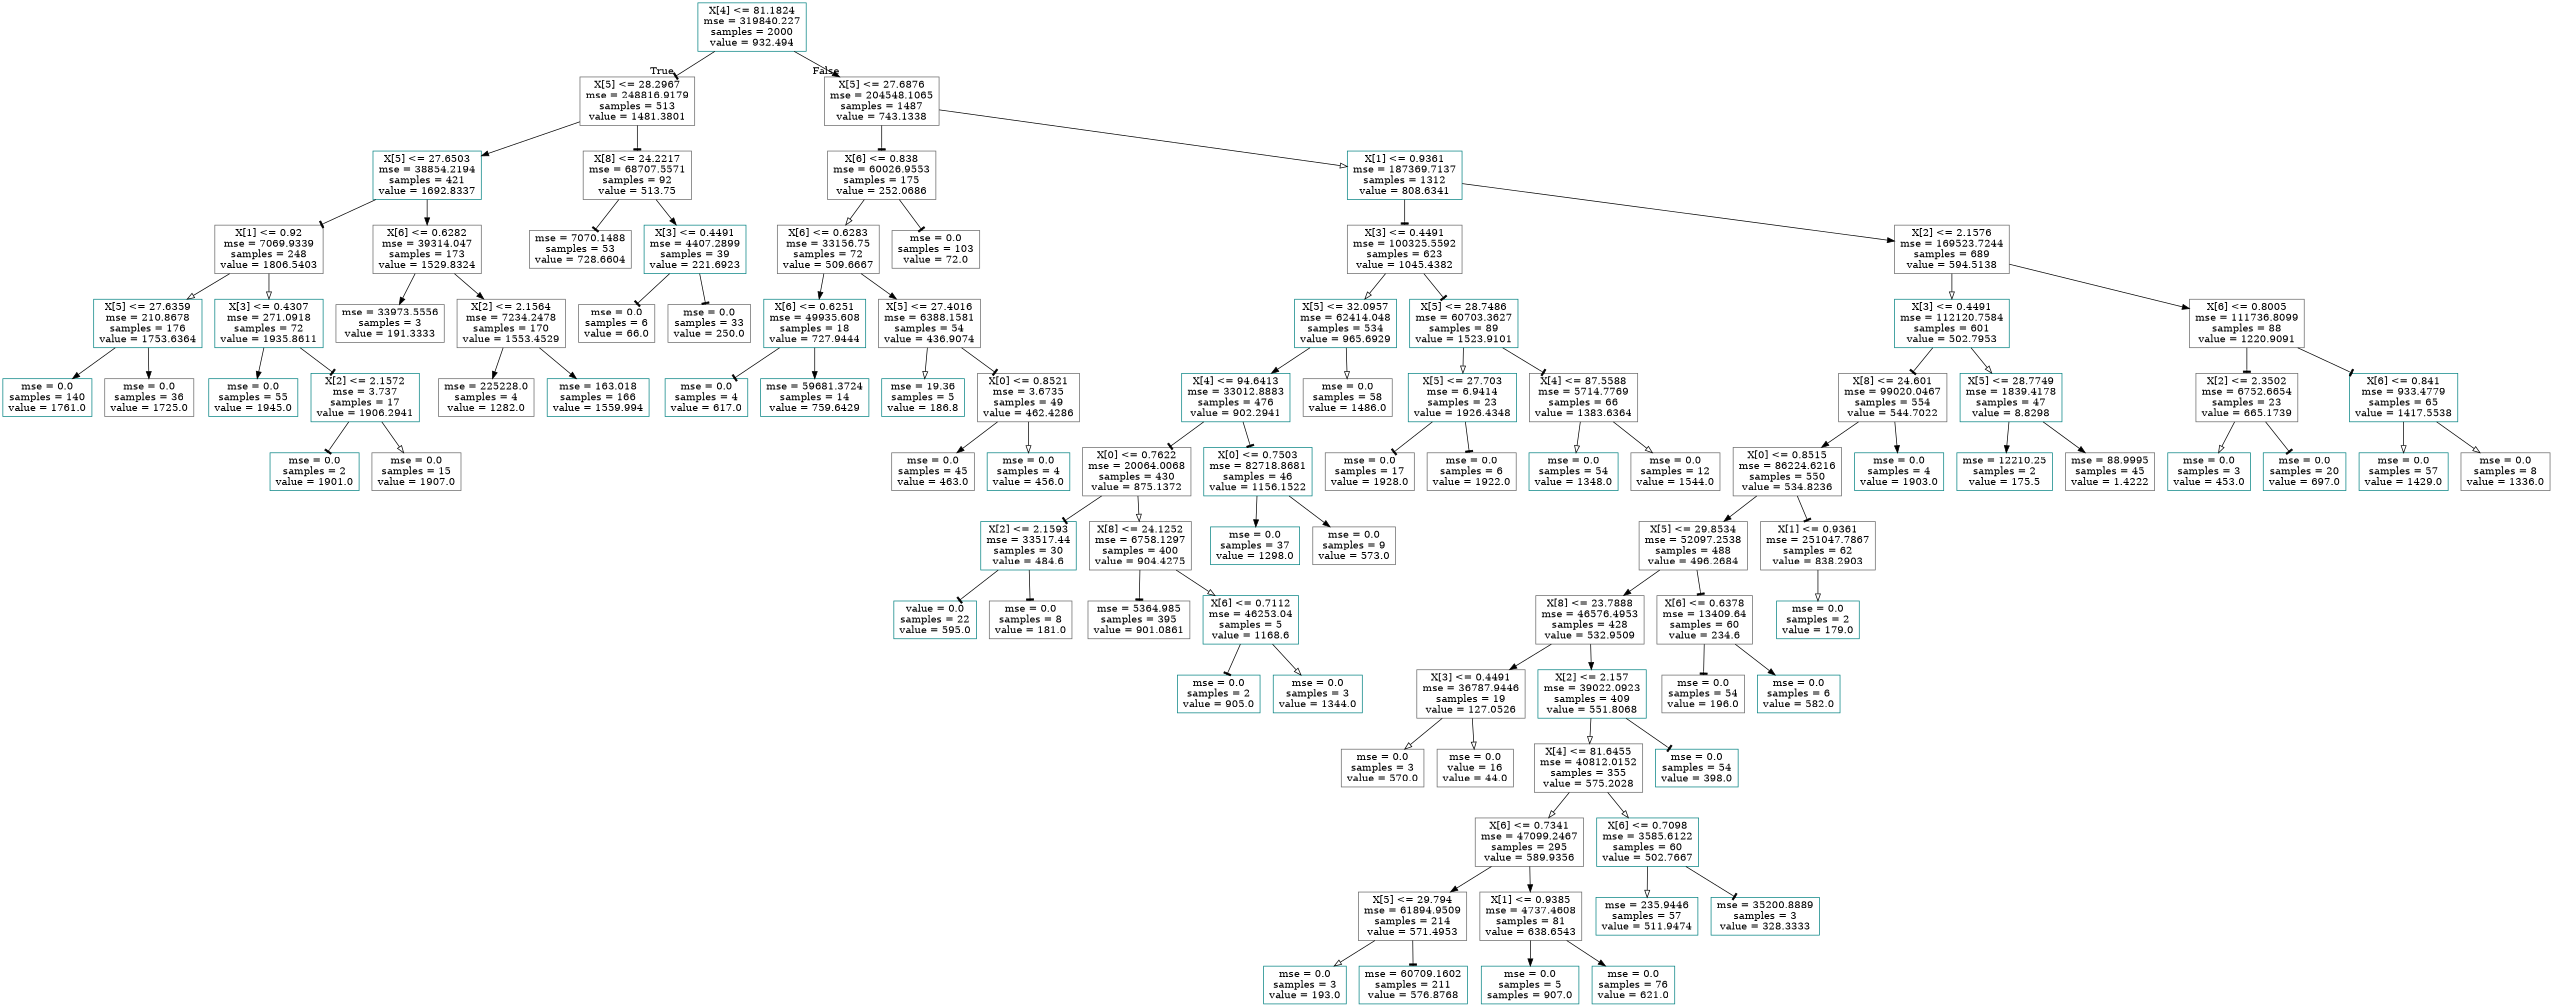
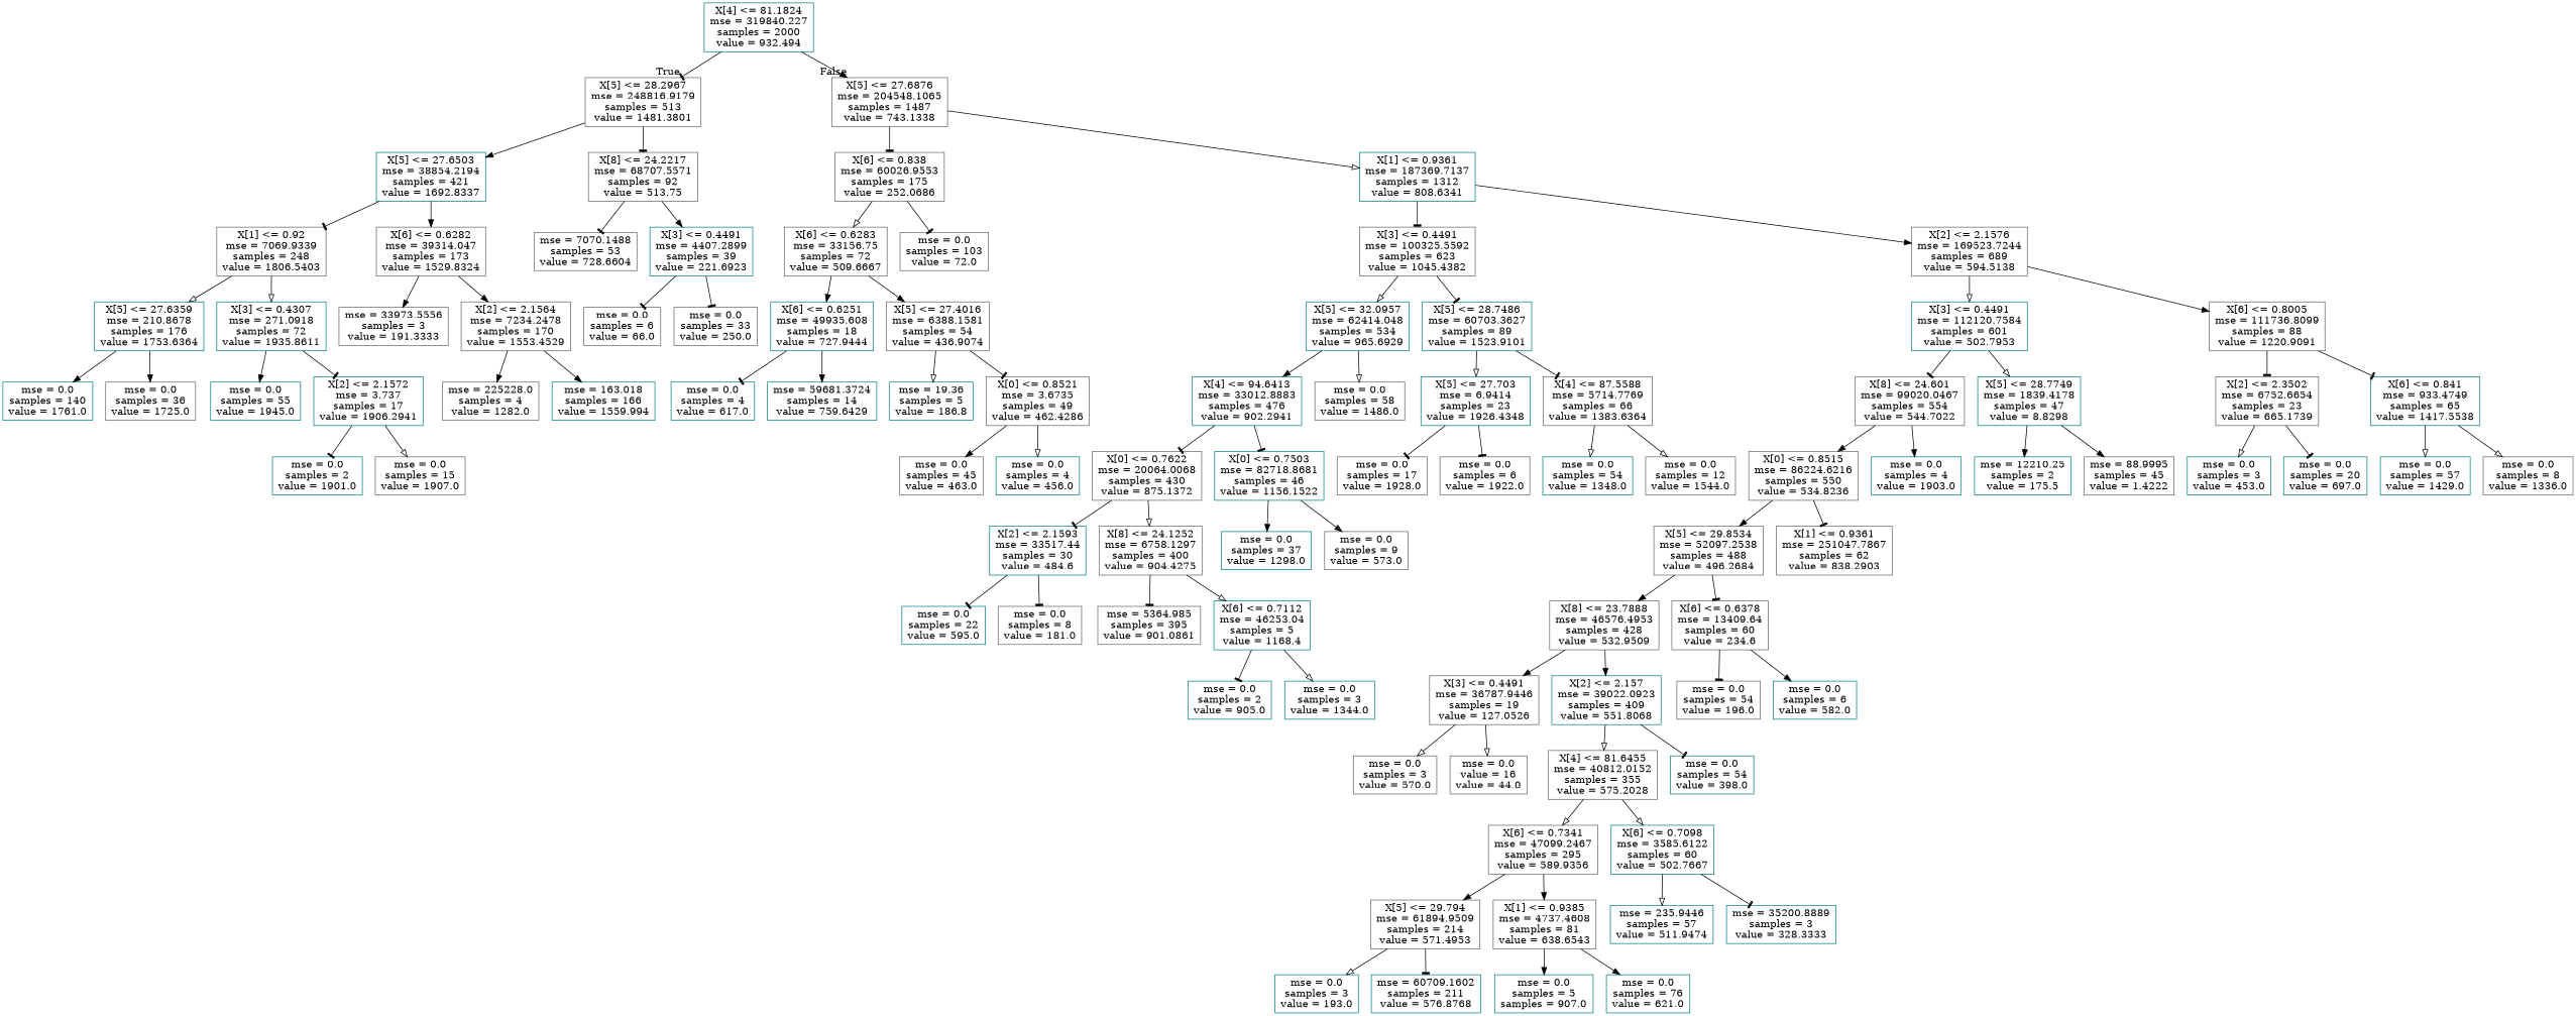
  digraph {
    node [color=gray40 shape=box]
    edge [arrowhead=tee]
    n1 [color=teal label="X[4] <= 81.1824\nmse = 319840.227\nsamples = 2000\nvalue = 932.494"]
    n2 [label="X[5] <= 28.2967\nmse = 248816.9179\nsamples = 513\nvalue = 1481.3801"]
    n3 [label="X[5] <= 27.6876\nmse = 204548.1065\nsamples = 1487\nvalue = 743.1338"]
    n4 [color=teal label="X[5] <= 27.6503\nmse = 38854.2194\nsamples = 421\nvalue = 1692.8337"]
    n5 [label="X[8] <= 24.2217\nmse = 68707.5571\nsamples = 92\nvalue = 513.75"]
    n6 [label="X[6] <= 0.838\nmse = 60026.9553\nsamples = 175\nvalue = 252.0686"]
    n7 [color=teal label="X[1] <= 0.9361\nmse = 187369.7137\nsamples = 1312\nvalue = 808.6341"]
    n8 [label="X[1] <= 0.92\nmse = 7069.9339\nsamples = 248\nvalue = 1806.5403"]
    n9 [label="X[6] <= 0.6282\nmse = 39314.047\nsamples = 173\nvalue = 1529.8324"]
    n10 [label="mse = 7070.1488\nsamples = 53\nvalue = 728.6604"]
    n11 [color=teal label="X[3] <= 0.4491\nmse = 4407.2899\nsamples = 39\nvalue = 221.6923"]
    n12 [color=teal label="X[5] <= 27.6359\nmse = 210.8678\nsamples = 176\nvalue = 1753.6364"]
    n13 [color=teal label="X[3] <= 0.4307\nmse = 271.0918\nsamples = 72\nvalue = 1935.8611"]
    n14 [label="mse = 33973.5556\nsamples = 3\nvalue = 191.3333"]
    n15 [label="X[2] <= 2.1564\nmse = 7234.2478\nsamples = 170\nvalue = 1553.4529"]
    n16 [color=teal label="mse = 0.0\nsamples = 140\nvalue = 1761.0"]
    n17 [label="mse = 0.0\nsamples = 36\nvalue = 1725.0"]
    n18 [color=teal label="mse = 0.0\nsamples = 55\nvalue = 1945.0"]
    n19 [color=teal label="X[2] <= 2.1572\nmse = 3.737\nsamples = 17\nvalue = 1906.2941"]
    n20 [color=teal label="mse = 0.0\nsamples = 2\nvalue = 1901.0"]
    n21 [label="mse = 0.0\nsamples = 15\nvalue = 1907.0"]
    n22 [label="mse = 225228.0\nsamples = 4\nvalue = 1282.0"]
    n23 [color=teal label="mse = 163.018\nsamples = 166\nvalue = 1559.994"]
    n24 [label="mse = 0.0\nsamples = 6\nvalue = 66.0"]
    n25 [label="mse = 0.0\nsamples = 33\nvalue = 250.0"]
    n26 [label="X[6] <= 0.6283\nmse = 33156.75\nsamples = 72\nvalue = 509.6667"]
    n27 [label="mse = 0.0\nsamples = 103\nvalue = 72.0"]
    n28 [label="X[3] <= 0.4491\nmse = 100325.5592\nsamples = 623\nvalue = 1045.4382"]
    n29 [label="X[2] <= 2.1576\nmse = 169523.7244\nsamples = 689\nvalue = 594.5138"]
    n30 [color=teal label="X[6] <= 0.6251\nmse = 49935.608\nsamples = 18\nvalue = 727.9444"]
    n31 [label="X[5] <= 27.4016\nmse = 6388.1581\nsamples = 54\nvalue = 436.9074"]
    n32 [color=teal label="mse = 0.0\nsamples = 4\nvalue = 617.0"]
    n33 [color=teal label="mse = 59681.3724\nsamples = 14\nvalue = 759.6429"]
    n34 [color=teal label="mse = 19.36\nsamples = 5\nvalue = 186.8"]
    n35 [label="X[0] <= 0.8521\nmse = 3.6735\nsamples = 49\nvalue = 462.4286"]
    n36 [label="mse = 0.0\nsamples = 45\nvalue = 463.0"]
    n37 [color=teal label="mse = 0.0\nsamples = 4\nvalue = 456.0"]
    n38 [color=teal label="X[5] <= 32.0957\nmse = 62414.048\nsamples = 534\nvalue = 965.6929"]
    n39 [color=teal label="X[5] <= 28.7486\nmse = 60703.3627\nsamples = 89\nvalue = 1523.9101"]
    n40 [color=teal label="X[3] <= 0.4491\nmse = 112120.7584\nsamples = 601\nvalue = 502.7953"]
    n41 [label="X[6] <= 0.8005\nmse = 111736.8099\nsamples = 88\nvalue = 1220.9091"]
    n42 [color=teal label="X[4] <= 94.6413\nmse = 33012.8883\nsamples = 476\nvalue = 902.2941"]
    n43 [label="mse = 0.0\nsamples = 58\nvalue = 1486.0"]
    n44 [color=teal label="X[5] <= 27.703\nmse = 6.9414\nsamples = 23\nvalue = 1926.4348"]
    n45 [label="X[4] <= 87.5588\nmse = 5714.7769\nsamples = 66\nvalue = 1383.6364"]
    n46 [label="X[0] <= 0.7622\nmse = 20064.0068\nsamples = 430\nvalue = 875.1372"]
    n47 [color=teal label="X[0] <= 0.7503\nmse = 82718.8681\nsamples = 46\nvalue = 1156.1522"]
    n48 [color=teal label="X[2] <= 2.1593\nmse = 33517.44\nsamples = 30\nvalue = 484.6"]
    n49 [label="X[8] <= 24.1252\nmse = 6758.1297\nsamples = 400\nvalue = 904.4275"]
    n50 [color=teal label="mse = 0.0\nsamples = 37\nvalue = 1298.0"]
    n51 [label="mse = 0.0\nsamples = 9\nvalue = 573.0"]
-   n52 [color=teal label="value = 0.0\nsamples = 22\nvalue = 595.0"]
+   n52 [color=teal label="mse = 0.0\nsamples = 22\nvalue = 595.0"]
    n53 [label="mse = 0.0\nsamples = 8\nvalue = 181.0"]
    n54 [label="mse = 5364.985\nsamples = 395\nvalue = 901.0861"]
-   n55 [color=teal label="X[6] <= 0.7112\nmse = 46253.04\nsamples = 5\nvalue = 1168.6"]
+   n55 [color=teal label="X[6] <= 0.7112\nmse = 46253.04\nsamples = 5\nvalue = 1168.4"]
    n56 [color=teal label="mse = 0.0\nsamples = 2\nvalue = 905.0"]
    n57 [color=teal label="mse = 0.0\nsamples = 3\nvalue = 1344.0"]
    n58 [label="mse = 0.0\nsamples = 17\nvalue = 1928.0"]
    n59 [label="mse = 0.0\nsamples = 6\nvalue = 1922.0"]
    n60 [color=teal label="mse = 0.0\nsamples = 54\nvalue = 1348.0"]
    n61 [label="mse = 0.0\nsamples = 12\nvalue = 1544.0"]
    n62 [label="X[8] <= 24.601\nmse = 99020.0467\nsamples = 554\nvalue = 544.7022"]
    n63 [color=teal label="X[5] <= 28.7749\nmse = 1839.4178\nsamples = 47\nvalue = 8.8298"]
    n64 [label="X[2] <= 2.3502\nmse = 6752.6654\nsamples = 23\nvalue = 665.1739"]
-   n65 [color=teal label="X[6] <= 0.841\nmse = 933.4779\nsamples = 65\nvalue = 1417.5538"]
+   n65 [color=teal label="X[6] <= 0.841\nmse = 933.4749\nsamples = 65\nvalue = 1417.5538"]
    n66 [label="X[0] <= 0.8515\nmse = 86224.6216\nsamples = 550\nvalue = 534.8236"]
    n67 [color=teal label="mse = 0.0\nsamples = 4\nvalue = 1903.0"]
    n68 [color=teal label="mse = 12210.25\nsamples = 2\nvalue = 175.5"]
    n69 [label="mse = 88.9995\nsamples = 45\nvalue = 1.4222"]
    n70 [label="X[5] <= 29.8534\nmse = 52097.2538\nsamples = 488\nvalue = 496.2684"]
    n71 [label="X[1] <= 0.9361\nmse = 251047.7867\nsamples = 62\nvalue = 838.2903"]
    n72 [label="X[8] <= 23.7888\nmse = 46576.4953\nsamples = 428\nvalue = 532.9509"]
    n73 [label="X[6] <= 0.6378\nmse = 13409.64\nsamples = 60\nvalue = 234.6"]
-   n74 [color=teal label="mse = 0.0\nsamples = 2\nvalue = 179.0"]
    n75 [label="X[3] <= 0.4491\nmse = 36787.9446\nsamples = 19\nvalue = 127.0526"]
    n76 [color=teal label="X[2] <= 2.157\nmse = 39022.0923\nsamples = 409\nvalue = 551.8068"]
    n77 [label="mse = 0.0\nsamples = 54\nvalue = 196.0"]
    n78 [color=teal label="mse = 0.0\nsamples = 6\nvalue = 582.0"]
    n79 [label="mse = 0.0\nsamples = 3\nvalue = 570.0"]
    n80 [label="mse = 0.0\nvalue = 16\nvalue = 44.0"]
    n81 [label="X[4] <= 81.6455\nmse = 40812.0152\nsamples = 355\nvalue = 575.2028"]
    n82 [color=teal label="mse = 0.0\nsamples = 54\nvalue = 398.0"]
    n83 [label="X[6] <= 0.7341\nmse = 47099.2467\nsamples = 295\nvalue = 589.9356"]
    n84 [color=teal label="X[6] <= 0.7098\nmse = 3585.6122\nsamples = 60\nvalue = 502.7667"]
    n85 [label="X[5] <= 29.794\nmse = 61894.9509\nsamples = 214\nvalue = 571.4953"]
    n86 [label="X[1] <= 0.9385\nmse = 4737.4608\nsamples = 81\nvalue = 638.6543"]
    n87 [color=teal label="mse = 235.9446\nsamples = 57\nvalue = 511.9474"]
    n88 [color=teal label="mse = 35200.8889\nsamples = 3\nvalue = 328.3333"]
    n89 [color=teal label="mse = 0.0\nsamples = 3\nvalue = 193.0"]
    n90 [color=teal label="mse = 60709.1602\nsamples = 211\nvalue = 576.8768"]
    n91 [color=teal label="mse = 0.0\nsamples = 5\nsamples = 907.0"]
    n92 [color=teal label="mse = 0.0\nsamples = 76\nvalue = 621.0"]
    n93 [color=teal label="mse = 0.0\nsamples = 3\nvalue = 453.0"]
    n94 [color=teal label="mse = 0.0\nsamples = 20\nvalue = 697.0"]
    n95 [color=teal label="mse = 0.0\nsamples = 57\nvalue = 1429.0"]
    n96 [label="mse = 0.0\nsamples = 8\nvalue = 1336.0"]
    n1 -> n2 [headlabel=True labelangle=45 labeldistance=2.5]
    n1 -> n3 [arrowhead=normal headlabel=False labelangle=-45 labeldistance=2.5]
    n2 -> n4 [arrowhead=normal]
    n2 -> n5
    n3 -> n6
    n3 -> n7 [arrowhead=onormal]
    n4 -> n8
    n4 -> n9 [arrowhead=normal]
    n5 -> n10
    n5 -> n11 [arrowhead=normal]
    n6 -> n26 [arrowhead=onormal]
    n6 -> n27
    n7 -> n28
    n7 -> n29 [arrowhead=normal]
    n8 -> n12 [arrowhead=onormal]
    n8 -> n13 [arrowhead=onormal]
    n9 -> n14 [arrowhead=normal]
    n9 -> n15 [arrowhead=normal]
    n11 -> n24
    n11 -> n25
    n12 -> n16 [arrowhead=normal]
    n12 -> n17 [arrowhead=normal]
    n13 -> n18 [arrowhead=normal]
    n13 -> n19
    n15 -> n22 [arrowhead=normal]
    n15 -> n23 [arrowhead=normal]
    n19 -> n20
    n19 -> n21 [arrowhead=onormal]
    n26 -> n30 [arrowhead=normal]
    n26 -> n31 [arrowhead=normal]
    n28 -> n38 [arrowhead=onormal]
    n28 -> n39
    n29 -> n40 [arrowhead=onormal]
    n29 -> n41 [arrowhead=normal]
    n30 -> n32
    n30 -> n33 [arrowhead=normal]
    n31 -> n34 [arrowhead=onormal]
    n31 -> n35
    n35 -> n36 [arrowhead=normal]
    n35 -> n37 [arrowhead=onormal]
    n38 -> n42 [arrowhead=normal]
    n38 -> n43 [arrowhead=onormal]
    n39 -> n44 [arrowhead=onormal]
    n39 -> n45
    n40 -> n62
    n40 -> n63 [arrowhead=onormal]
    n41 -> n64
    n41 -> n65
    n42 -> n46
    n42 -> n47
    n44 -> n58
    n44 -> n59
    n45 -> n60 [arrowhead=onormal]
    n45 -> n61 [arrowhead=onormal]
    n46 -> n48
    n46 -> n49 [arrowhead=onormal]
    n47 -> n50 [arrowhead=normal]
    n47 -> n51 [arrowhead=normal]
    n48 -> n52
    n48 -> n53
    n49 -> n54
    n49 -> n55 [arrowhead=onormal]
    n55 -> n56
    n55 -> n57 [arrowhead=onormal]
    n62 -> n66 [arrowhead=normal]
    n62 -> n67 [arrowhead=normal]
    n63 -> n68 [arrowhead=normal]
    n63 -> n69 [arrowhead=normal]
    n64 -> n93 [arrowhead=onormal]
    n64 -> n94
    n65 -> n95 [arrowhead=onormal]
    n65 -> n96 [arrowhead=onormal]
    n66 -> n70 [arrowhead=normal]
    n66 -> n71
    n70 -> n72 [arrowhead=normal]
    n70 -> n73
-   n71 -> n74 [arrowhead=onormal]
    n72 -> n75 [arrowhead=normal]
    n72 -> n76 [arrowhead=normal]
    n73 -> n77
    n73 -> n78 [arrowhead=normal]
    n75 -> n79 [arrowhead=onormal]
    n75 -> n80 [arrowhead=onormal]
    n76 -> n81 [arrowhead=onormal]
    n76 -> n82
    n81 -> n83 [arrowhead=onormal]
    n81 -> n84 [arrowhead=onormal]
    n83 -> n85 [arrowhead=normal]
    n83 -> n86 [arrowhead=normal]
    n84 -> n87 [arrowhead=onormal]
    n84 -> n88
    n85 -> n89 [arrowhead=onormal]
    n85 -> n90
    n86 -> n91 [arrowhead=normal]
    n86 -> n92 [arrowhead=normal]
  }
